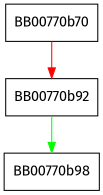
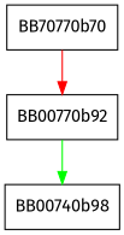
  digraph {
    fontname="Fira Sans"
    splines=ortho
    node [fontname="Fira Sans" shape=box]
    edge [fontname="Fira Sans"]
-   BB00770b70
+   BB00770b70 [label=BB70770b70]
    BB00770b92
-   BB00770b98
+   BB00770b98 [label=BB00740b98]
    BB00770b70 -> BB00770b92 [color=red]
    BB00770b92 -> BB00770b98 [color=green]
  }
